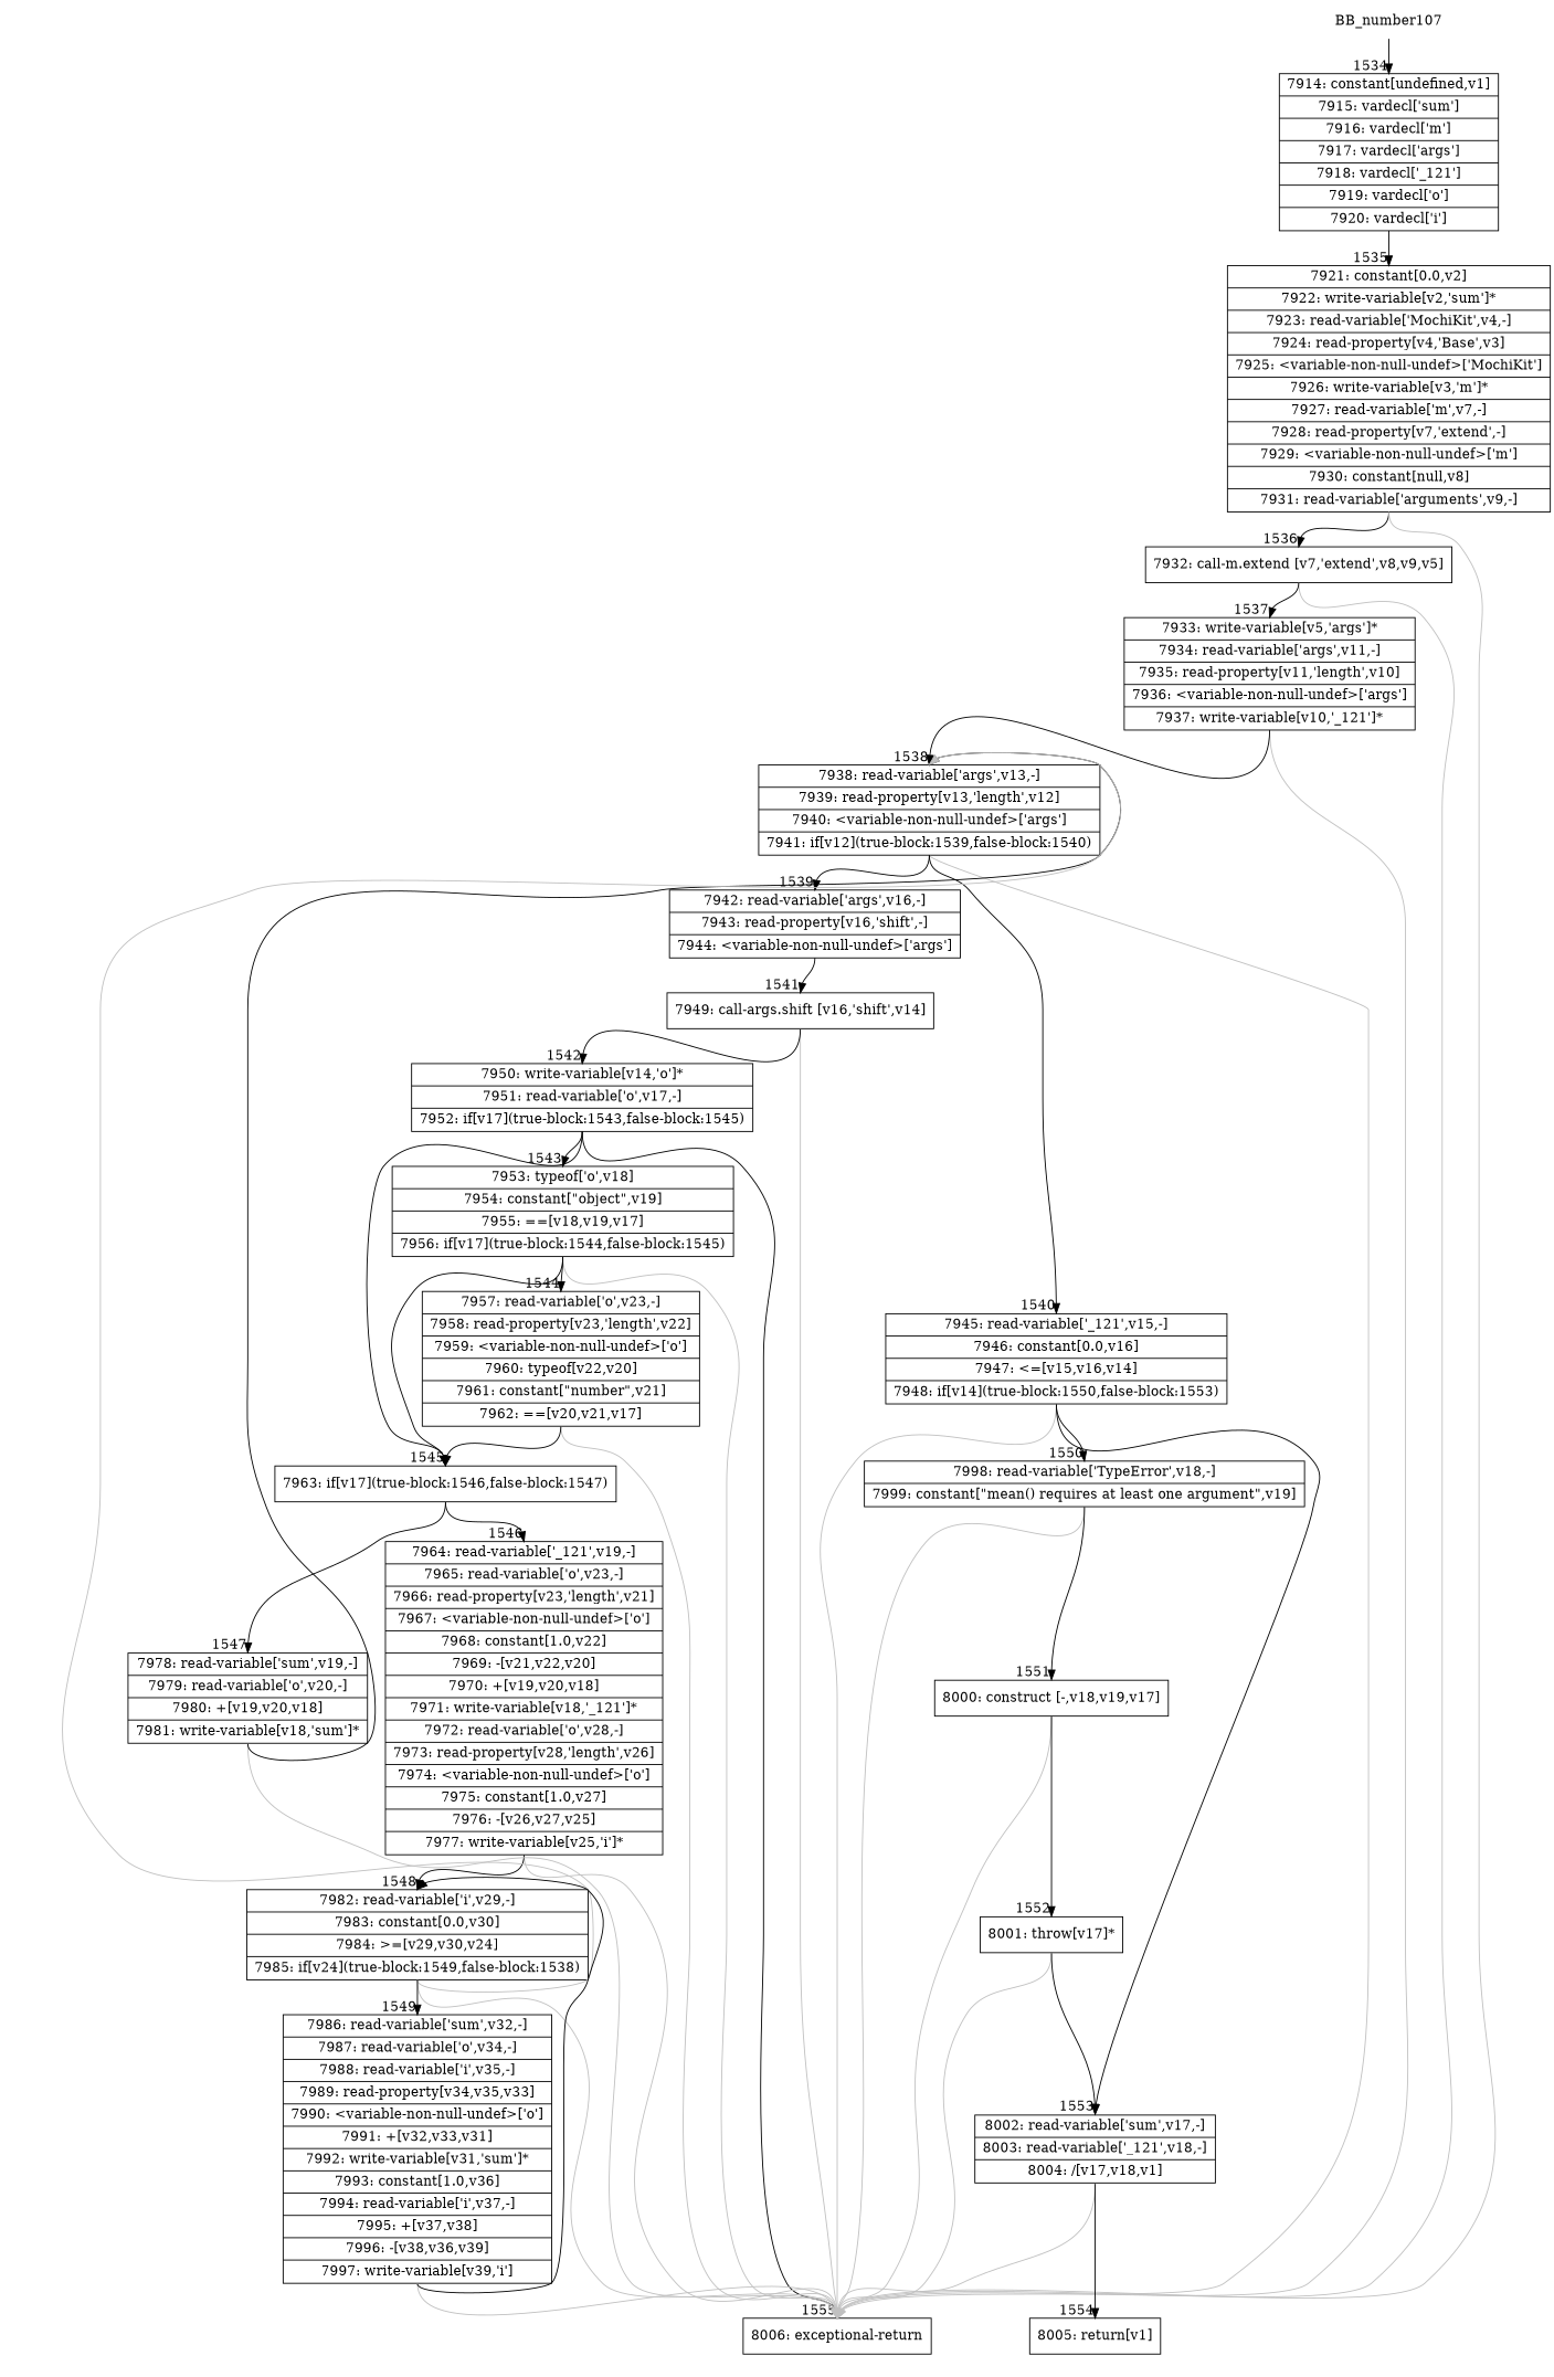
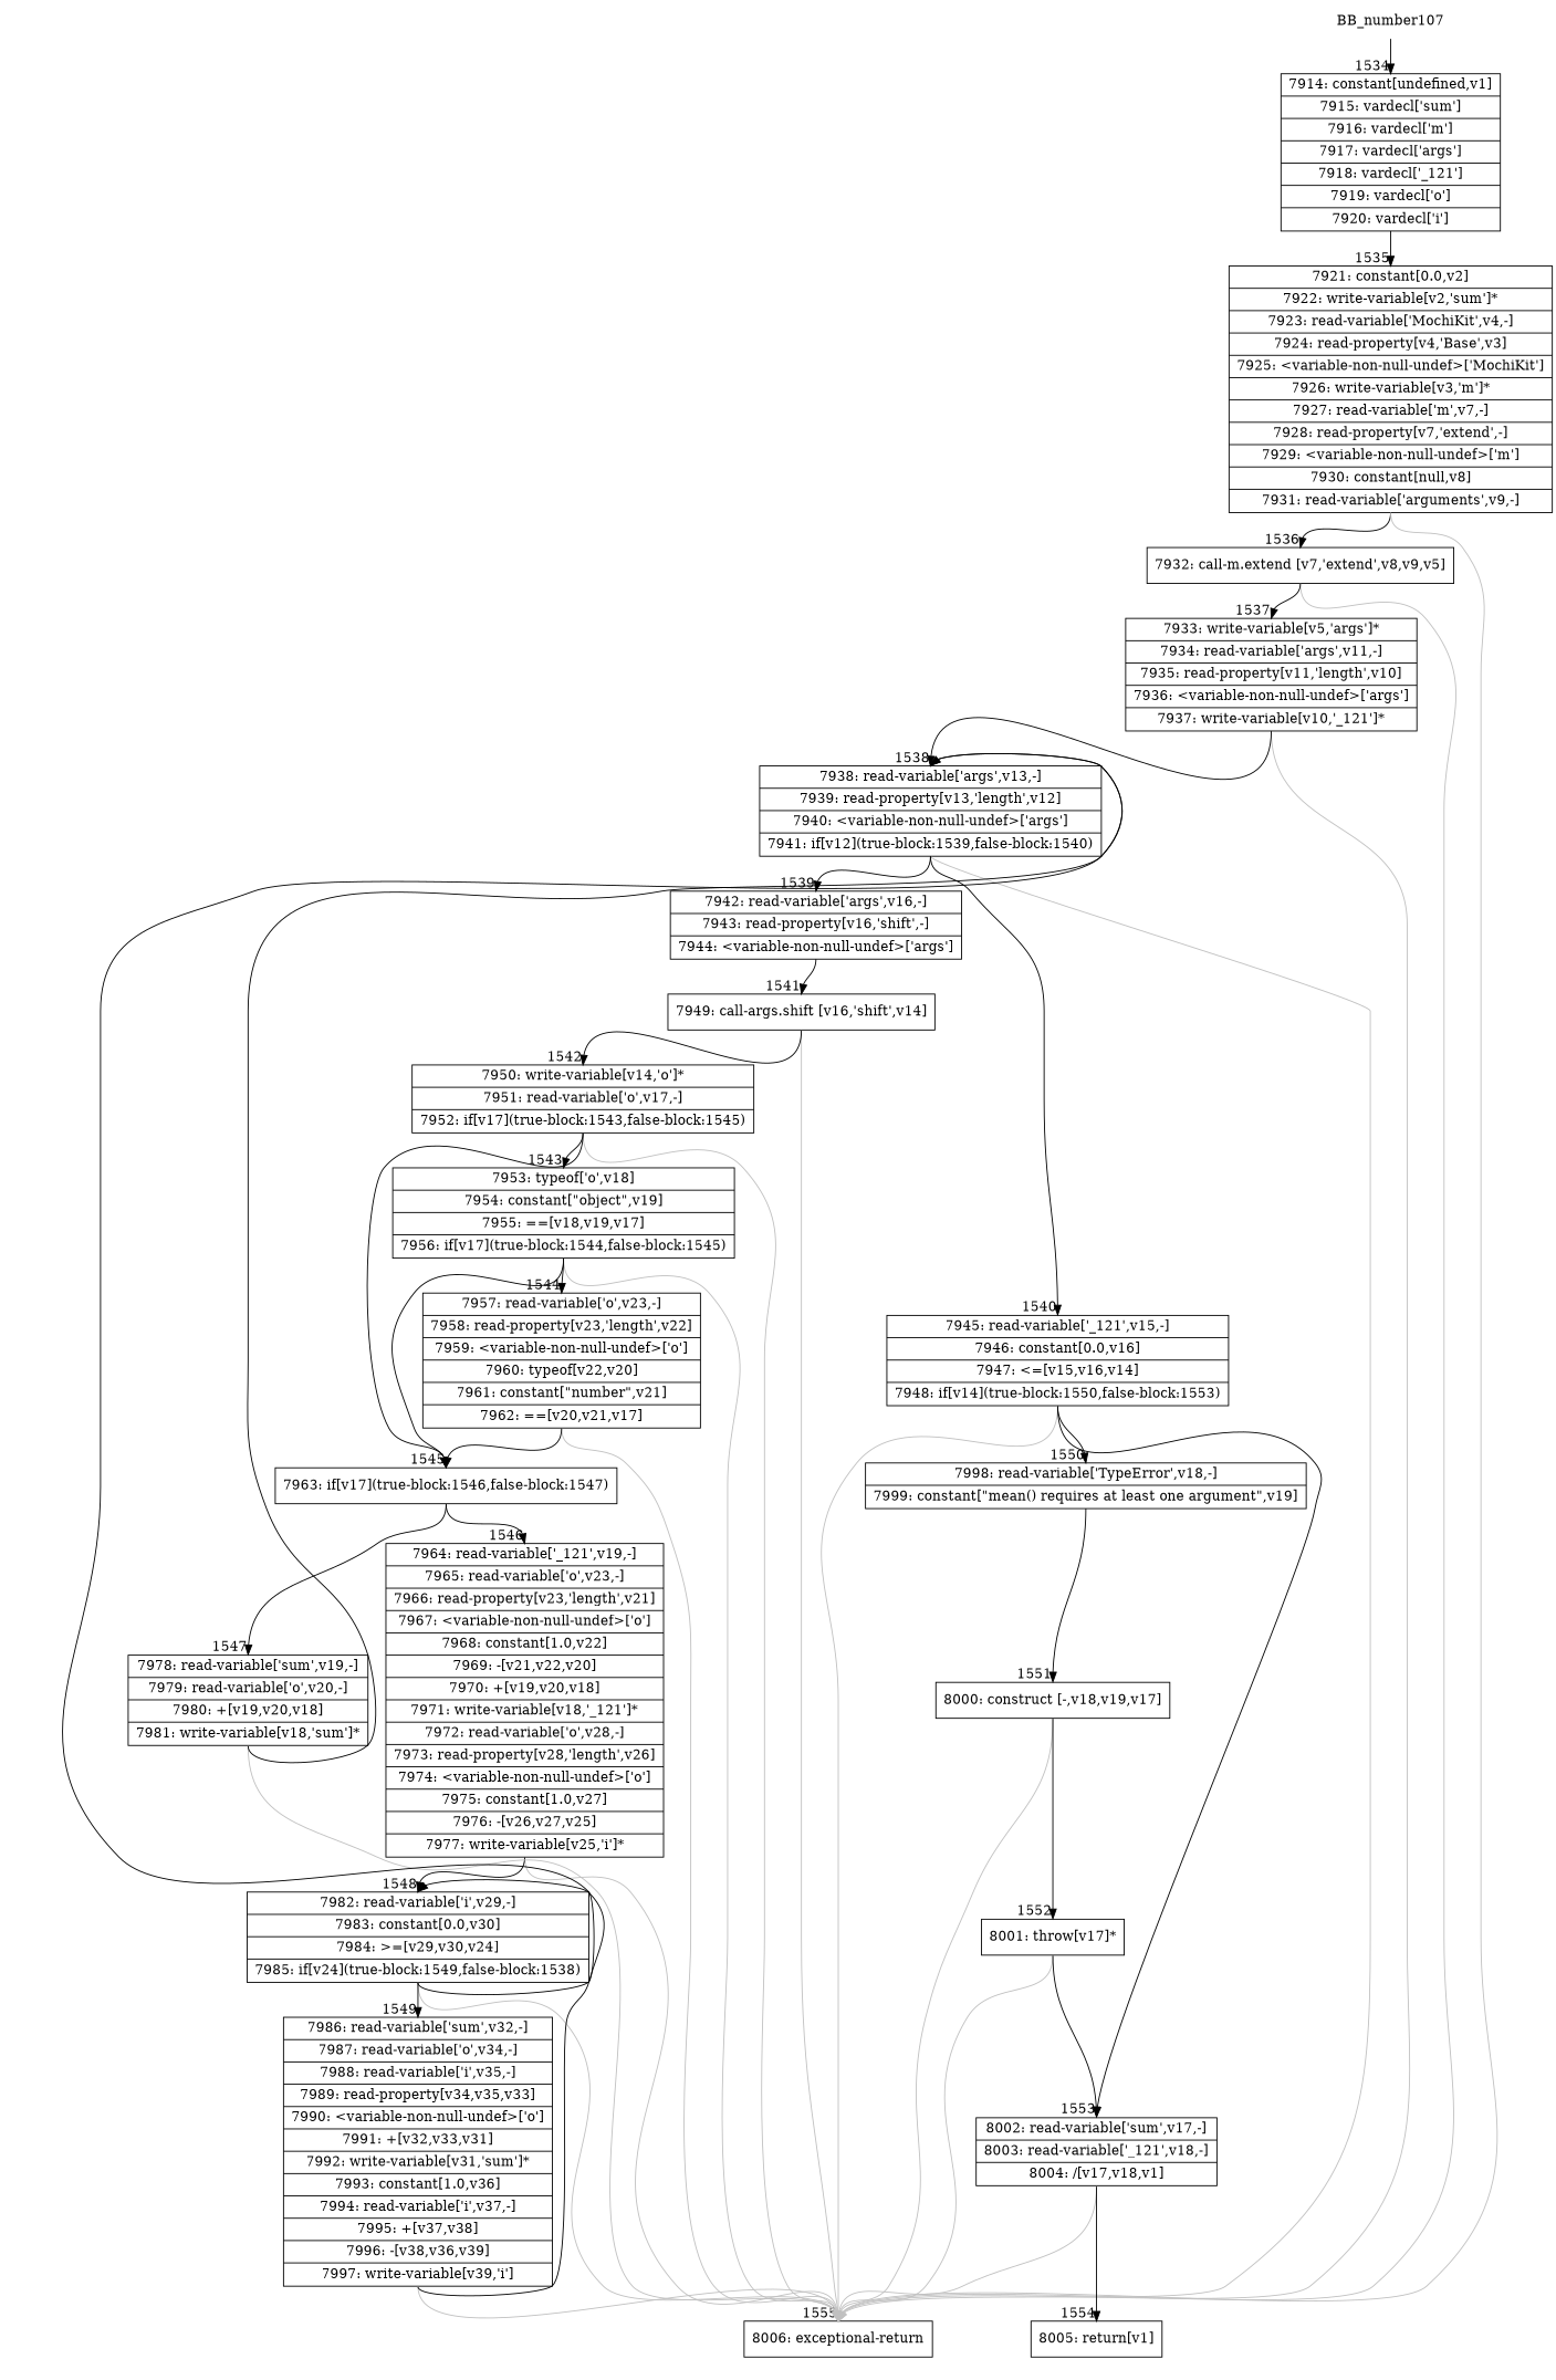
  digraph {
    rankdir=TD
    node [shape=record]
    edge [headport=n tailport=s]
    n1 [label=BB_number107 shape=none]
    n2 [label="{7914: constant[undefined,v1]|7915: vardecl['sum']|7916: vardecl['m']|7917: vardecl['args']|7918: vardecl['_121']|7919: vardecl['o']|7920: vardecl['i']}"]
    n3 [label="{7921: constant[0.0,v2]|7922: write-variable[v2,'sum']*|7923: read-variable['MochiKit',v4,-]|7924: read-property[v4,'Base',v3]|7925: \<variable-non-null-undef\>['MochiKit']|7926: write-variable[v3,'m']*|7927: read-variable['m',v7,-]|7928: read-property[v7,'extend',-]|7929: \<variable-non-null-undef\>['m']|7930: constant[null,v8]|7931: read-variable['arguments',v9,-]}"]
    n4 [label="{7932: call-m.extend [v7,'extend',v8,v9,v5]}"]
    n5 [label="{8006: exceptional-return}"]
    n6 [label="{7933: write-variable[v5,'args']*|7934: read-variable['args',v11,-]|7935: read-property[v11,'length',v10]|7936: \<variable-non-null-undef\>['args']|7937: write-variable[v10,'_121']*}"]
    n7 [label="{7938: read-variable['args',v13,-]|7939: read-property[v13,'length',v12]|7940: \<variable-non-null-undef\>['args']|7941: if[v12](true-block:1539,false-block:1540)}"]
    n8 [label="{7942: read-variable['args',v16,-]|7943: read-property[v16,'shift',-]|7944: \<variable-non-null-undef\>['args']}"]
    n9 [label="{7945: read-variable['_121',v15,-]|7946: constant[0.0,v16]|7947: \<=[v15,v16,v14]|7948: if[v14](true-block:1550,false-block:1553)}"]
    n10 [label="{7949: call-args.shift [v16,'shift',v14]}"]
    n11 [label="{7998: read-variable['TypeError',v18,-]|7999: constant[\"mean() requires at least one argument\",v19]}"]
    n12 [label="{8002: read-variable['sum',v17,-]|8003: read-variable['_121',v18,-]|8004: /[v17,v18,v1]}"]
    n13 [label="{7950: write-variable[v14,'o']*|7951: read-variable['o',v17,-]|7952: if[v17](true-block:1543,false-block:1545)}"]
    n14 [label="{8000: construct [-,v18,v19,v17]}"]
    n15 [label="{8005: return[v1]}"]
    n16 [label="{7963: if[v17](true-block:1546,false-block:1547)}"]
    n17 [label="{7953: typeof['o',v18]|7954: constant[\"object\",v19]|7955: ==[v18,v19,v17]|7956: if[v17](true-block:1544,false-block:1545)}"]
    n18 [label="{8001: throw[v17]*}"]
    n19 [label="{7964: read-variable['_121',v19,-]|7965: read-variable['o',v23,-]|7966: read-property[v23,'length',v21]|7967: \<variable-non-null-undef\>['o']|7968: constant[1.0,v22]|7969: -[v21,v22,v20]|7970: +[v19,v20,v18]|7971: write-variable[v18,'_121']*|7972: read-variable['o',v28,-]|7973: read-property[v28,'length',v26]|7974: \<variable-non-null-undef\>['o']|7975: constant[1.0,v27]|7976: -[v26,v27,v25]|7977: write-variable[v25,'i']*}"]
    n20 [label="{7978: read-variable['sum',v19,-]|7979: read-variable['o',v20,-]|7980: +[v19,v20,v18]|7981: write-variable[v18,'sum']*}"]
    n21 [label="{7957: read-variable['o',v23,-]|7958: read-property[v23,'length',v22]|7959: \<variable-non-null-undef\>['o']|7960: typeof[v22,v20]|7961: constant[\"number\",v21]|7962: ==[v20,v21,v17]}"]
    n22 [label="{7982: read-variable['i',v29,-]|7983: constant[0.0,v30]|7984: \>=[v29,v30,v24]|7985: if[v24](true-block:1549,false-block:1538)}"]
    n23 [label="{7986: read-variable['sum',v32,-]|7987: read-variable['o',v34,-]|7988: read-variable['i',v35,-]|7989: read-property[v34,v35,v33]|7990: \<variable-non-null-undef\>['o']|7991: +[v32,v33,v31]|7992: write-variable[v31,'sum']*|7993: constant[1.0,v36]|7994: read-variable['i',v37,-]|7995: +[v37,v38]|7996: -[v38,v36,v39]|7997: write-variable[v39,'i']}"]
    n1 -> n2 [headlabel="    1534"]
    n2 -> n3 [headlabel="      1535"]
    n3 -> n4 [headlabel="      1536"]
    n3 -> n5 [color=gray headlabel="      1555"]
    n4 -> n5 [color=gray]
    n4 -> n6 [headlabel="      1537"]
    n6 -> n5 [color=gray]
    n6 -> n7 [headlabel="      1538"]
    n7 -> n5 [color=gray]
    n7 -> n8 [headlabel="      1539"]
    n7 -> n9 [headlabel="      1540"]
    n8 -> n10 [headlabel="      1541"]
    n9 -> n5 [color=gray]
    n9 -> n11 [headlabel="      1550"]
    n9 -> n12 [headlabel="      1553"]
    n10 -> n5 [color=gray]
    n10 -> n13 [headlabel="      1542"]
-   n11 -> n5 [color=gray]
    n11 -> n14 [headlabel="      1551"]
    n12 -> n5 [color=gray]
    n12 -> n15 [headlabel="      1554"]
-   n13 -> n5 [color=black]
+   n13 -> n5 [color=gray]
    n13 -> n16 [headlabel="      1545"]
    n13 -> n17 [headlabel="      1543"]
    n14 -> n5 [color=gray]
    n14 -> n18 [headlabel="      1552"]
    n16 -> n19 [headlabel="      1546"]
    n16 -> n20 [headlabel="      1547"]
    n17 -> n5 [color=gray]
    n17 -> n16
    n17 -> n21 [headlabel="      1544"]
    n18 -> n5 [color=gray]
    n18 -> n12
    n19 -> n5 [color=gray]
    n19 -> n22 [headlabel="      1548"]
    n20 -> n5 [color=gray]
    n20 -> n7
    n21 -> n5 [color=gray]
    n21 -> n16
    n22 -> n5 [color=gray]
-   n22 -> n7 [color=gray]
+   n22 -> n7
    n22 -> n23 [headlabel="      1549"]
    n23 -> n5 [color=gray]
    n23 -> n22
  }
